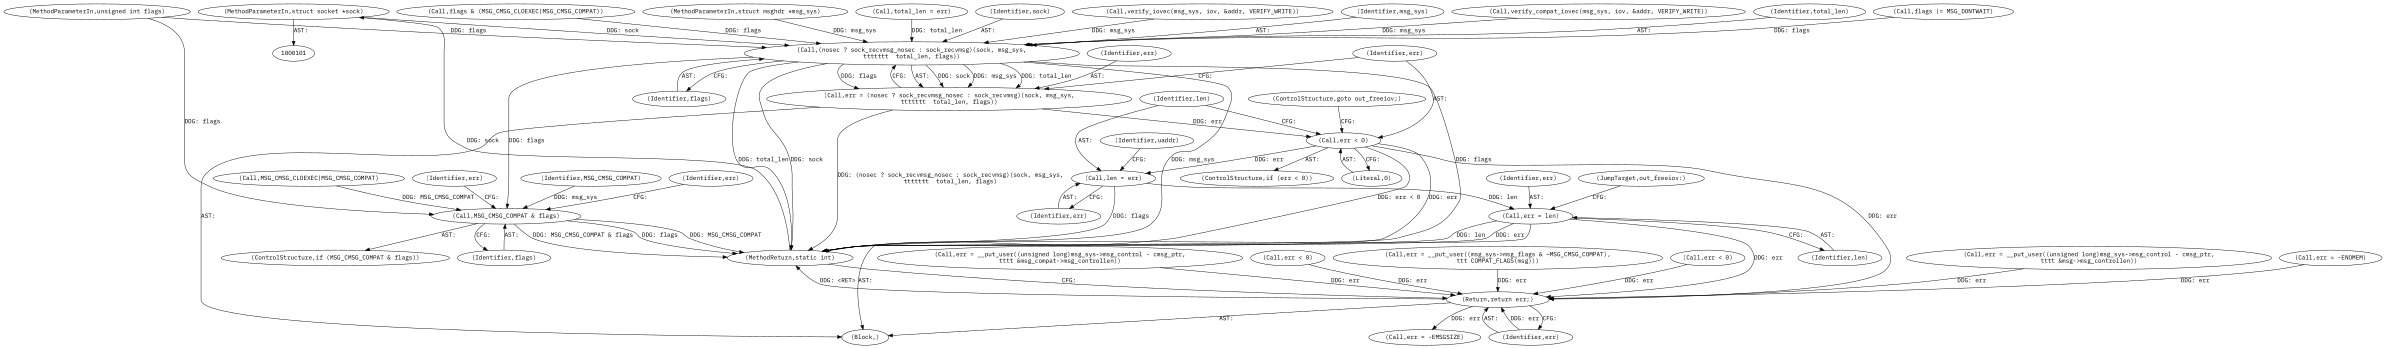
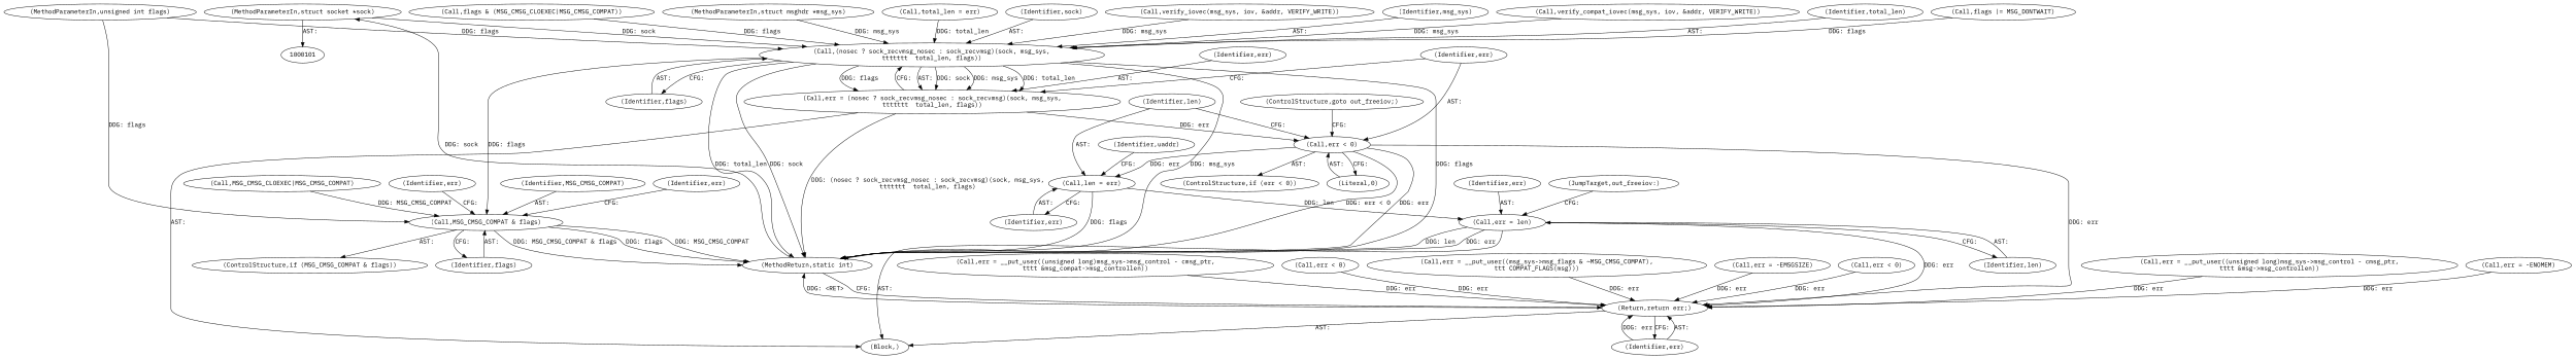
  digraph {
    fontname="IBM Plex Mono"
    node [fontname="IBM Plex Mono"]
    edge [fontname="IBM Plex Mono"]
    n1 [label="(MethodParameterIn,struct socket *sock)"]
    n2 [label="(Call,(nosec ? sock_recvmsg_nosec : sock_recvmsg)(sock, msg_sys,\n\t\t\t\t\t\t\t  total_len, flags))"]
    n3 [label=1000101]
    n4 [label="(MethodReturn,static int)"]
    n5 [label="(Call,err = (nosec ? sock_recvmsg_nosec : sock_recvmsg)(sock, msg_sys,\n\t\t\t\t\t\t\t  total_len, flags))"]
    n6 [label="(Call,MSG_CMSG_COMPAT & flags)"]
    n7 [label="(Identifier,flags)"]
    n8 [label="(Return,return err;)"]
    n9 [label="(Call,err < 0)"]
    n10 [label="(Block,)"]
    n11 [label="(ControlStructure,if (MSG_CMSG_COMPAT & flags))"]
    n12 [label="(Identifier,flags)"]
    n13 [label="(Call,len = err)"]
    n14 [label="(ControlStructure,if (err < 0))"]
    n15 [label="(Literal,0)"]
    n16 [label="(Call,err = len)"]
    n17 [label="(Identifier,err)"]
    n18 [label="(Identifier,err)"]
    n19 [label="(Identifier,len)"]
    n20 [label="(Call,err = __put_user((unsigned long)msg_sys->msg_control - cmsg_ptr,\n\t\t\t\t &msg->msg_controllen))"]
    n21 [label="(MethodParameterIn,unsigned int flags)"]
    n22 [label="(Identifier,len)"]
    n23 [label="(Identifier,total_len)"]
    n24 [label="(Identifier,err)"]
    n25 [label="(Call,err = -ENOMEM)"]
    n26 [label="(Call,err = __put_user((unsigned long)msg_sys->msg_control - cmsg_ptr,\n\t\t\t\t &msg_compat->msg_controllen))"]
    n27 [label="(Call,flags |= MSG_DONTWAIT)"]
    n28 [label="(Call,flags & (MSG_CMSG_CLOEXEC|MSG_CMSG_COMPAT))"]
    n29 [label="(JumpTarget,out_freeiov:)"]
    n30 [label="(Identifier,MSG_CMSG_COMPAT)"]
    n31 [label="(MethodParameterIn,struct msghdr *msg_sys)"]
    n32 [label="(Call,err < 0)"]
    n33 [label="(Identifier,err)"]
    n34 [label="(ControlStructure,goto out_freeiov;)"]
    n35 [label="(Identifier,err)"]
    n36 [label="(Call,total_len = err)"]
    n37 [label="(Identifier,sock)"]
    n38 [label="(Call,MSG_CMSG_CLOEXEC|MSG_CMSG_COMPAT)"]
    n39 [label="(Call,verify_iovec(msg_sys, iov, &addr, VERIFY_WRITE))"]
    n40 [label="(Identifier,err)"]
    n41 [label="(Call,err = __put_user((msg_sys->msg_flags & ~MSG_CMSG_COMPAT),\n\t\t\t COMPAT_FLAGS(msg)))"]
    n42 [label="(Identifier,err)"]
    n43 [label="(Identifier,msg_sys)"]
    n44 [label="(Identifier,uaddr)"]
    n45 [label="(Call,err = -EMSGSIZE)"]
    n46 [label="(Call,err < 0)"]
    n47 [label="(Call,verify_compat_iovec(msg_sys, iov, &addr, VERIFY_WRITE))"]
    n1 -> n2 [label="DDG: sock"]
    n1 -> n3 [label="AST: "]
    n2 -> n4 [label="DDG: total_len"]
    n2 -> n4 [label="DDG: sock"]
    n2 -> n4 [label="DDG: msg_sys"]
    n2 -> n4 [label="DDG: flags"]
    n2 -> n5 [label="AST: "]
    n2 -> n5 [label="DDG: sock"]
    n2 -> n5 [label="DDG: msg_sys"]
    n2 -> n5 [label="DDG: total_len"]
    n2 -> n5 [label="DDG: flags"]
    n2 -> n6 [label="DDG: flags"]
    n2 -> n7 [label="CFG: "]
    n4 -> n1 [label="DDG: sock"]
    n4 -> n8 [label="CFG: "]
    n5 -> n2 [label="CFG: "]
    n5 -> n4 [label="DDG: (nosec ? sock_recvmsg_nosec : sock_recvmsg)(sock, msg_sys,\n\t\t\t\t\t\t\t  total_len, flags)"]
    n5 -> n9 [label="DDG: err"]
    n5 -> n10 [label="AST: "]
    n6 -> n4 [label="DDG: MSG_CMSG_COMPAT"]
    n6 -> n4 [label="DDG: MSG_CMSG_COMPAT & flags"]
    n6 -> n4 [label="DDG: flags"]
    n6 -> n11 [label="AST: "]
    n6 -> n12 [label="CFG: "]
    n7 -> n2 [label="AST: "]
    n8 -> n4 [label="DDG: <RET>"]
    n8 -> n10 [label="AST: "]
    n8 -> n18 [label="CFG: "]
    n9 -> n4 [label="DDG: err"]
    n9 -> n4 [label="DDG: err < 0"]
    n9 -> n8 [label="DDG: err"]
    n9 -> n13 [label="DDG: err"]
    n9 -> n14 [label="AST: "]
    n9 -> n15 [label="CFG: "]
    n12 -> n6 [label="AST: "]
    n13 -> n4 [label="DDG: flags"]
    n13 -> n16 [label="DDG: len"]
    n13 -> n17 [label="CFG: "]
    n15 -> n9 [label="AST: "]
    n16 -> n4 [label="DDG: len"]
    n16 -> n4 [label="DDG: err"]
    n16 -> n8 [label="DDG: err"]
    n16 -> n10 [label="AST: "]
    n16 -> n19 [label="CFG: "]
    n17 -> n13 [label="AST: "]
    n18 -> n8 [label="AST: "]
    n18 -> n8 [label="DDG: err"]
    n19 -> n16 [label="AST: "]
    n20 -> n8 [label="DDG: err"]
    n21 -> n2 [label="DDG: flags"]
    n21 -> n6 [label="DDG: flags"]
    n22 -> n9 [label="CFG: "]
    n22 -> n13 [label="AST: "]
    n23 -> n2 [label="AST: "]
    n24 -> n5 [label="AST: "]
    n25 -> n8 [label="DDG: err"]
    n26 -> n8 [label="DDG: err"]
    n27 -> n2 [label="DDG: flags"]
    n28 -> n2 [label="DDG: flags"]
    n29 -> n16 [label="CFG: "]
-   n30 -> n6 [label="DDG: msg_sys"]
+   n30 -> n6 [label="AST: "]
    n31 -> n2 [label="DDG: msg_sys"]
    n32 -> n8 [label="DDG: err"]
    n33 -> n6 [label="CFG: "]
    n34 -> n9 [label="CFG: "]
    n35 -> n16 [label="AST: "]
    n36 -> n2 [label="DDG: total_len"]
    n37 -> n2 [label="AST: "]
    n38 -> n6 [label="DDG: MSG_CMSG_COMPAT"]
    n39 -> n2 [label="DDG: msg_sys"]
    n40 -> n6 [label="CFG: "]
    n41 -> n8 [label="DDG: err"]
    n42 -> n5 [label="CFG: "]
    n42 -> n9 [label="AST: "]
    n43 -> n2 [label="AST: "]
    n44 -> n13 [label="CFG: "]
-   n8 -> n45 [label="DDG: err"]
+   n45 -> n8 [label="DDG: err"]
    n46 -> n8 [label="DDG: err"]
    n47 -> n2 [label="DDG: msg_sys"]
  }
